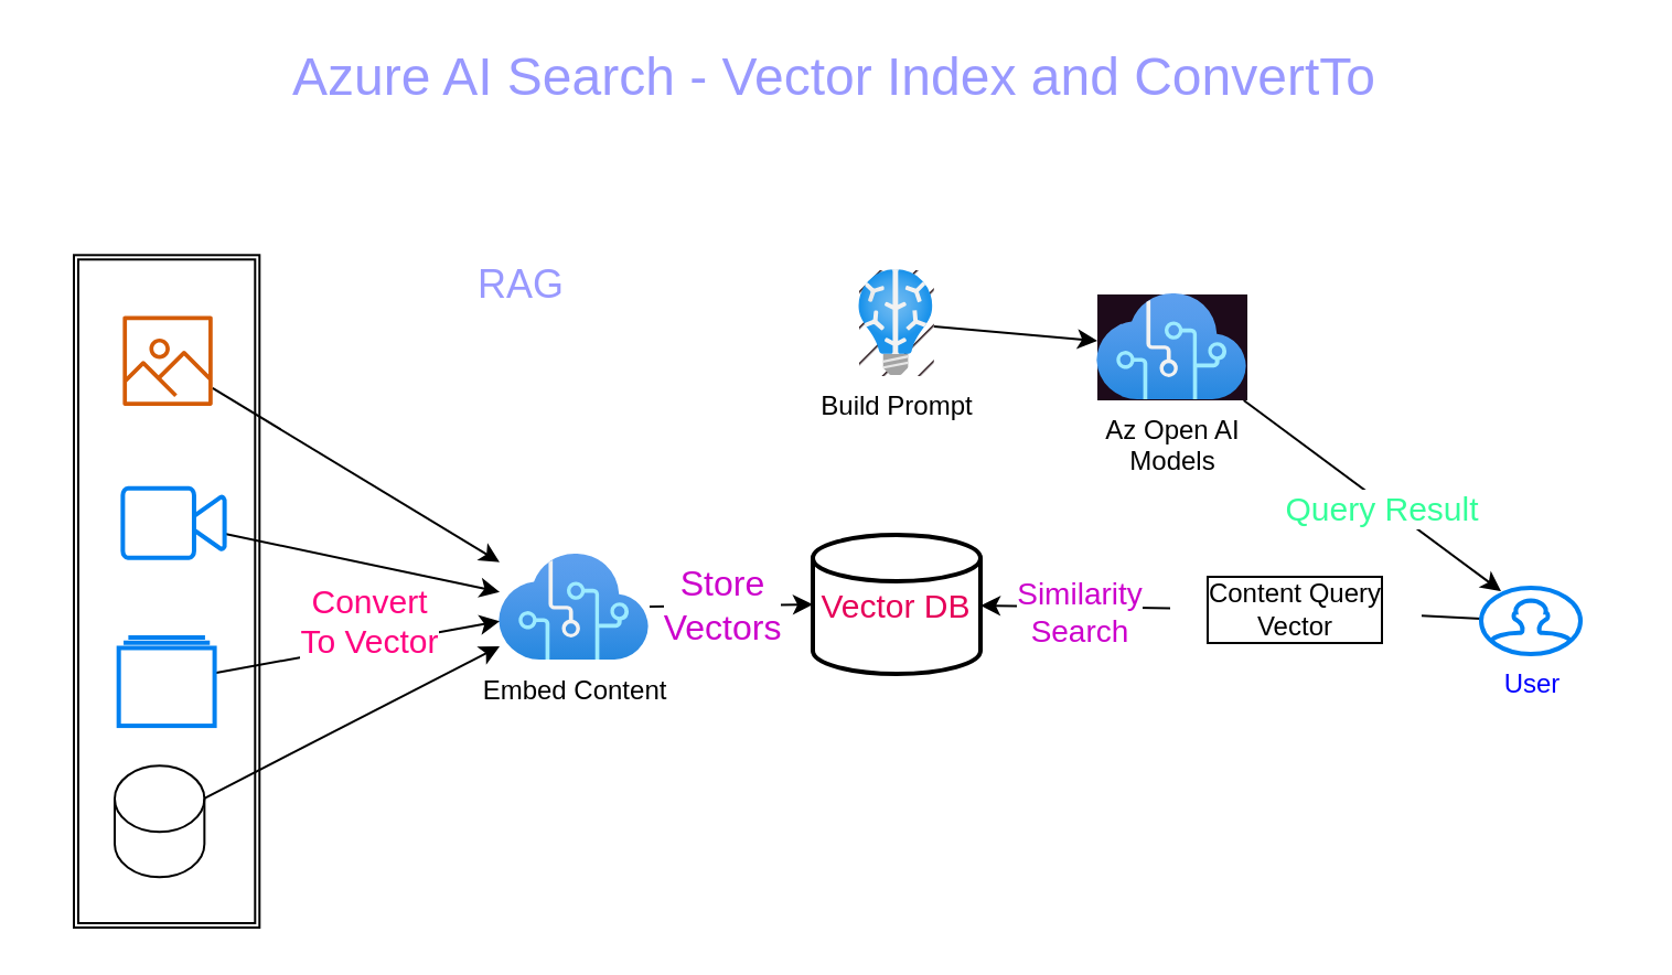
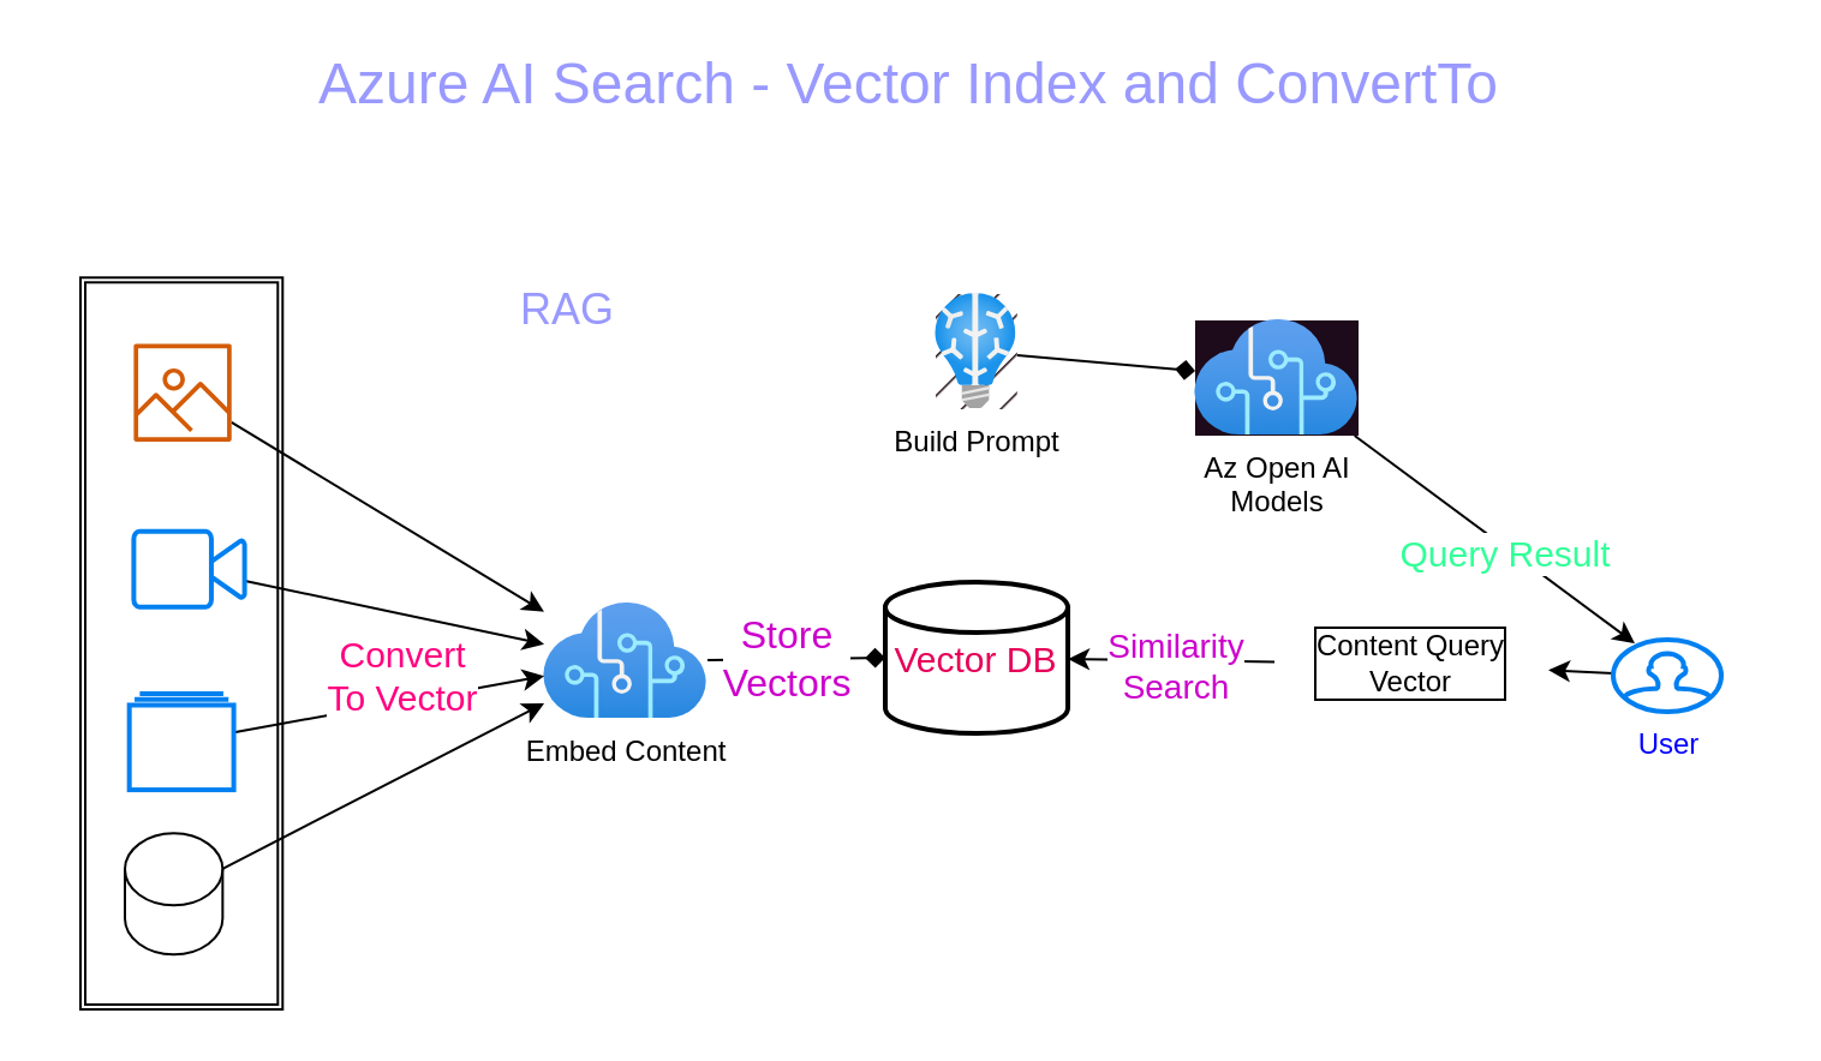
  <mxCell id="0" />
  <mxCell id="1" parent="0" />
- <mxCell id="2" style="edgeStyle=none;html=1;entryX=0;entryY=0.5;entryDx=0;entryDy=0;entryPerimeter=0;" edge="1" parent="1" source="4" target="10"><mxGeometry relative="1" as="geometry" /></mxCell>
+ <mxCell id="2" style="edgeStyle=none;html=1;entryX=0;entryY=0.5;entryDx=0;entryDy=0;entryPerimeter=0;endArrow=diamond;" edge="1" parent="1" source="4" target="10"><mxGeometry relative="1" as="geometry" /></mxCell>
  <mxCell id="3" value="&lt;font color=&quot;#cc00cc&quot;&gt;Store&lt;br style=&quot;font-size: 16px;&quot;&gt;Vectors&lt;/font&gt;" style="edgeLabel;html=1;align=center;verticalAlign=middle;resizable=0;points=[];fontSize=16;" vertex="1" connectable="0" parent="2"><mxGeometry x="-0.38" y="1" relative="1" as="geometry"><mxPoint x="10" as="offset" /></mxGeometry></mxCell>
  <mxCell id="4" value="Embed Content" style="aspect=fixed;html=1;points=[];align=center;image;fontSize=12;image=img/lib/azure2/ai_machine_learning/Cognitive_Services.svg;" vertex="1" parent="1"><mxGeometry x="226" y="251" width="68" height="48" as="geometry" /></mxCell>
  <mxCell id="5" style="edgeStyle=none;html=1;" edge="1" parent="1" source="22" target="4"><mxGeometry relative="1" as="geometry"><mxPoint x="216" y="277" as="targetPoint" /></mxGeometry></mxCell>
  <mxCell id="6" style="edgeStyle=none;html=1;" edge="1" parent="1" source="23" target="4"><mxGeometry relative="1" as="geometry" /></mxCell>
  <mxCell id="7" style="edgeStyle=none;html=1;" edge="1" parent="1" source="24" target="4"><mxGeometry relative="1" as="geometry" /></mxCell>
  <mxCell id="8" style="edgeStyle=none;html=1;" edge="1" parent="1" source="25" target="4"><mxGeometry relative="1" as="geometry" /></mxCell>
  <mxCell id="9" value="Convert&lt;br style=&quot;font-size: 15px;&quot;&gt;To Vector" style="edgeLabel;html=1;align=center;verticalAlign=middle;resizable=0;points=[];fontColor=#FF0080;fontSize=15;" vertex="1" connectable="0" parent="8"><mxGeometry x="-0.233" relative="1" as="geometry"><mxPoint x="17" y="29" as="offset" /></mxGeometry></mxCell>
  <mxCell id="10" value="Vector DB" style="strokeWidth=2;html=1;shape=mxgraph.flowchart.database;whiteSpace=wrap;fontSize=15;fontColor=#E60059;" vertex="1" parent="1"><mxGeometry x="368" y="242" width="76" height="63" as="geometry" /></mxCell>
- <mxCell id="11" value="" style="edgeStyle=none;html=1;endArrow=none;" edge="1" parent="1" source="12" target="20"><mxGeometry relative="1" as="geometry" /></mxCell>
+ <mxCell id="11" value="" style="edgeStyle=none;html=1;" edge="1" parent="1" source="12" target="20"><mxGeometry relative="1" as="geometry" /></mxCell>
  <mxCell id="12" value="&lt;font style=&quot;background-color: rgb(255, 255, 255);&quot; color=&quot;#0000ff&quot;&gt;User&lt;/font&gt;" style="html=1;verticalLabelPosition=bottom;align=center;labelBackgroundColor=#ffffff;verticalAlign=top;strokeWidth=2;strokeColor=#0080F0;shadow=0;dashed=0;shape=mxgraph.ios7.icons.user;" vertex="1" parent="1"><mxGeometry x="671" y="266" width="45" height="30" as="geometry" /></mxCell>
- <mxCell id="13" value="" style="edgeStyle=none;html=1;" edge="1" parent="1" source="14" target="17"><mxGeometry relative="1" as="geometry" /></mxCell>
+ <mxCell id="13" value="" style="edgeStyle=none;html=1;endArrow=diamond;" edge="1" parent="1" source="14" target="17"><mxGeometry relative="1" as="geometry" /></mxCell>
  <mxCell id="14" value="Build Prompt" style="aspect=fixed;html=1;points=[];align=center;image;fontSize=12;image=img/lib/azure2/ai_machine_learning/Batch_AI.svg;imageBackground=#1D0A0F;imageBorder=none;fillStyle=hatch;" vertex="1" parent="1"><mxGeometry x="389" y="122" width="33.88" height="48" as="geometry" /></mxCell>
  <mxCell id="15" style="edgeStyle=none;html=1;entryX=0.2;entryY=0.05;entryDx=0;entryDy=0;entryPerimeter=0;" edge="1" parent="1" source="17" target="12"><mxGeometry relative="1" as="geometry" /></mxCell>
  <mxCell id="16" value="&lt;font color=&quot;#33ff99&quot;&gt;Query Result&lt;/font&gt;" style="edgeLabel;html=1;align=center;verticalAlign=middle;resizable=0;points=[];fontSize=15;fontColor=#E60059;" vertex="1" connectable="0" parent="15"><mxGeometry x="-0.148" relative="1" as="geometry"><mxPoint x="12" y="12" as="offset" /></mxGeometry></mxCell>
  <mxCell id="17" value="Az Open AI&lt;br&gt;Models" style="aspect=fixed;html=1;points=[];align=center;image;fontSize=12;image=img/lib/azure2/ai_machine_learning/Cognitive_Services.svg;imageBackground=#1D0A1A;" vertex="1" parent="1"><mxGeometry x="497" y="133" width="68" height="48" as="geometry" /></mxCell>
  <mxCell id="18" value="" style="edgeStyle=none;html=1;" edge="1" parent="1" source="20" target="10"><mxGeometry relative="1" as="geometry" /></mxCell>
  <mxCell id="19" value="&lt;font style=&quot;&quot; color=&quot;#cc00cc&quot;&gt;Similarity&lt;br style=&quot;font-size: 14px;&quot;&gt;Search&lt;/font&gt;" style="edgeLabel;html=1;align=center;verticalAlign=middle;resizable=0;points=[];fontSize=14;" vertex="1" connectable="0" parent="18"><mxGeometry x="-0.05" y="2" relative="1" as="geometry"><mxPoint as="offset" /></mxGeometry></mxCell>
  <mxCell id="20" value="Content Query&lt;br&gt;Vector" style="text;html=1;strokeColor=none;fillColor=none;align=center;verticalAlign=middle;whiteSpace=wrap;overflow=hidden;labelBorderColor=default;labelBackgroundColor=none;" vertex="1" parent="1"><mxGeometry x="530" y="240" width="114" height="72" as="geometry" /></mxCell>
  <mxCell id="21" value="" style="group" vertex="1" connectable="0" parent="1"><mxGeometry x="33" y="78" width="86" height="342" as="geometry" /></mxCell>
  <mxCell id="22" value="" style="sketch=0;outlineConnect=0;fontColor=#232F3E;gradientColor=none;fillColor=#D45B07;strokeColor=none;dashed=0;verticalLabelPosition=bottom;verticalAlign=top;align=center;html=1;fontSize=12;fontStyle=0;aspect=fixed;pointerEvents=1;shape=mxgraph.aws4.container_registry_image;" vertex="1" parent="21"><mxGeometry x="22.194" y="64.78" width="40.688" height="40.688" as="geometry" /></mxCell>
  <mxCell id="23" value="" style="html=1;verticalLabelPosition=bottom;align=center;labelBackgroundColor=#ffffff;verticalAlign=top;strokeWidth=2;strokeColor=#0080F0;shadow=0;dashed=0;shape=mxgraph.ios7.icons.folders;" vertex="1" parent="21"><mxGeometry x="20.344" y="210.535" width="43.462" height="40.011" as="geometry" /></mxCell>
  <mxCell id="24" value="" style="shape=cylinder3;whiteSpace=wrap;html=1;boundedLbl=1;backgroundOutline=1;size=15;" vertex="1" parent="21"><mxGeometry x="18.495" y="268.646" width="40.688" height="50.49" as="geometry" /></mxCell>
  <mxCell id="25" value="" style="html=1;verticalLabelPosition=bottom;align=center;labelBackgroundColor=#ffffff;verticalAlign=top;strokeWidth=2;strokeColor=#0080F0;shadow=0;dashed=0;shape=mxgraph.ios7.icons.video_conversation;" vertex="1" parent="21"><mxGeometry x="22.194" y="142.897" width="46.237" height="31.437" as="geometry" /></mxCell>
  <mxCell id="26" value="" style="shape=ext;double=1;rounded=0;whiteSpace=wrap;html=1;fillColor=none;" vertex="1" parent="21"><mxGeometry y="37.153" width="84.151" height="304.847" as="geometry" /></mxCell>
  <mxCell id="27" value="RAG" style="text;html=1;strokeColor=none;fillColor=none;align=center;verticalAlign=middle;whiteSpace=wrap;rounded=0;labelBackgroundColor=none;labelBorderColor=none;fillStyle=hatch;fontSize=18;fontColor=#9999FF;" vertex="1" parent="1"><mxGeometry x="52" y="114" width="368" height="30" as="geometry" /></mxCell>
  <mxCell id="28" value="Azure AI Search - Vector Index and ConvertTo" style="text;html=1;strokeColor=none;fillColor=none;align=center;verticalAlign=middle;whiteSpace=wrap;rounded=0;labelBackgroundColor=none;labelBorderColor=none;fillStyle=hatch;fontSize=24;fontColor=#9999FF;" vertex="1" parent="1"><mxGeometry x="20" y="20" width="716" height="30" as="geometry" /></mxCell>
